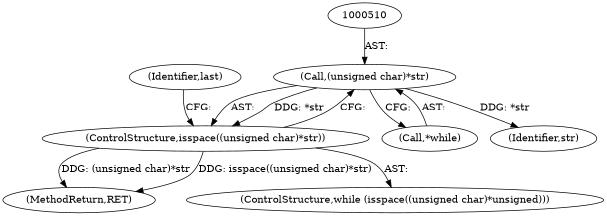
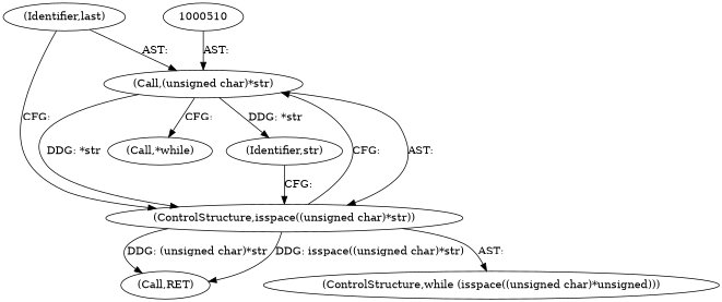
  digraph {
    n1 [label="(Call,(unsigned char)*str)"]
    n2 [label="(ControlStructure,isspace((unsigned char)*str))"]
    n3 [label="(Call,*while)"]
    n4 [label="(Identifier,str)"]
-   n5 [label="(MethodReturn,RET)"]
+   n5 [label="(Call,RET)"]
    n6 [label="(ControlStructure,while (isspace((unsigned char)*unsigned)))"]
    n7 [label="(Identifier,last)"]
    1000510
    n1 -> n2 [label="AST: "]
    n1 -> n2 [label="DDG: *str"]
    n1 -> n3 [label="CFG: "]
    n1 -> n4 [label="DDG: *str"]
    n2 -> n1 [label="CFG: "]
    n2 -> n5 [label="DDG: (unsigned char)*str"]
    n2 -> n5 [label="DDG: isspace((unsigned char)*str)"]
    n2 -> n6 [label="AST: "]
-   n3 -> n1 [label="AST: "]
+   n7 -> n1 [label="AST: "]
+   n4 -> n2 [label="CFG: "]
    n7 -> n2 [label="CFG: "]
    1000510 -> n1 [label="AST: "]
  }
